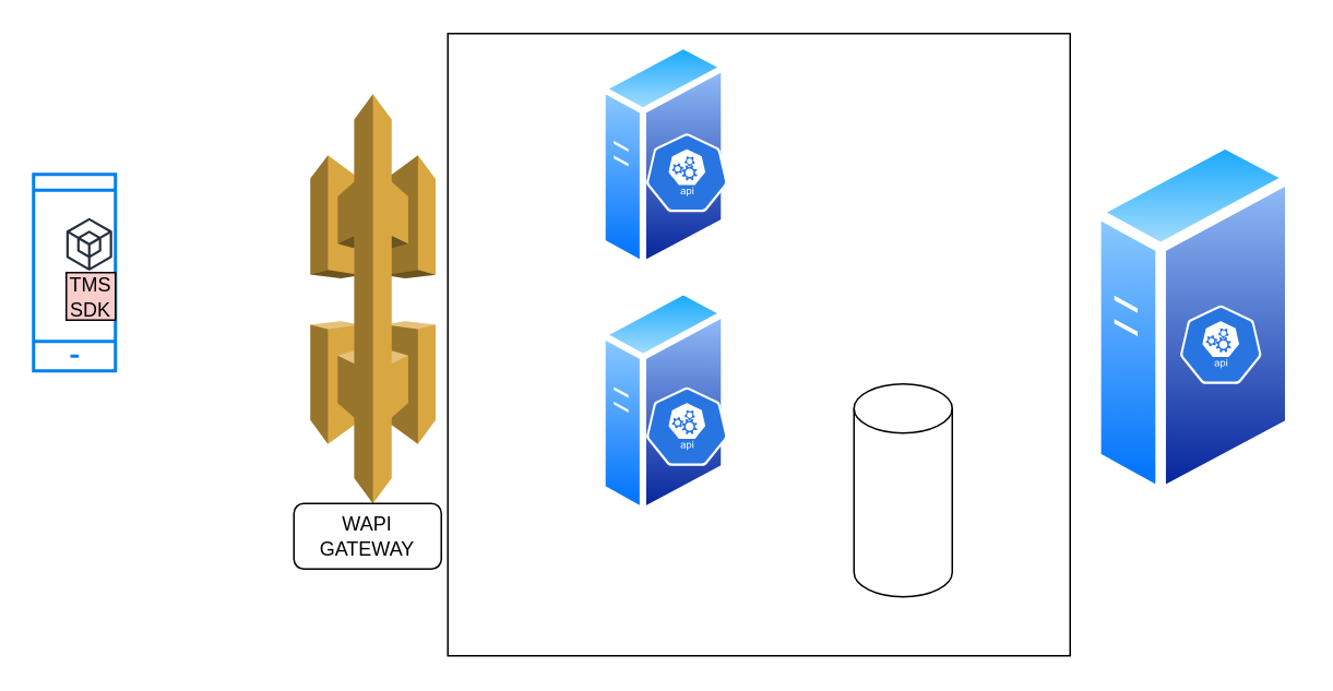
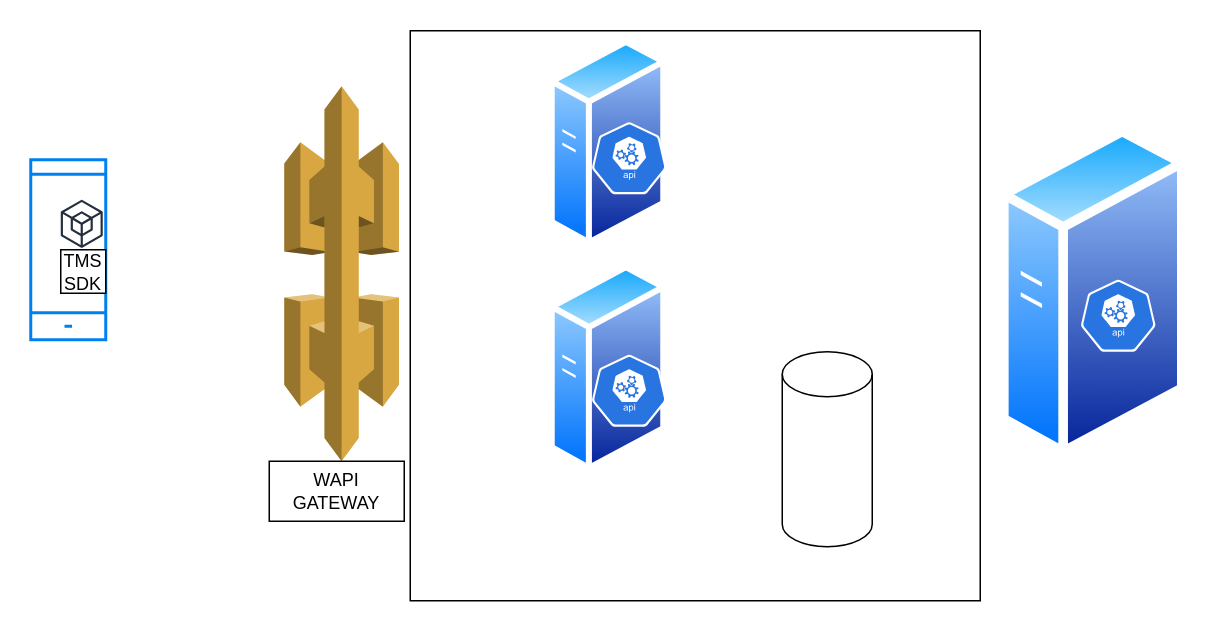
  <mxCell id="0" />
  <mxCell id="1" parent="0" />
  <mxCell id="2" value="" style="html=1;verticalLabelPosition=bottom;align=center;labelBackgroundColor=#ffffff;verticalAlign=top;strokeWidth=2;strokeColor=#0080F0;shadow=0;dashed=0;shape=mxgraph.ios7.icons.smartphone;" vertex="1" parent="1"><mxGeometry x="20" y="106" width="50" height="120" as="geometry" /></mxCell>
  <mxCell id="3" value="" style="sketch=0;outlineConnect=0;fontColor=#232F3E;gradientColor=none;fillColor=#232F3D;strokeColor=none;dashed=0;verticalLabelPosition=bottom;verticalAlign=top;align=center;html=1;fontSize=12;fontStyle=0;aspect=fixed;pointerEvents=1;shape=mxgraph.aws4.external_sdk;" vertex="1" parent="1"><mxGeometry x="40" y="132.62" width="28" height="32.12" as="geometry" /></mxCell>
- <mxCell id="4" value="TMS&lt;br&gt;SDK" style="rounded=0;whiteSpace=wrap;html=1;fillColor=#f8cecc;" vertex="1" parent="1"><mxGeometry x="40" y="166" width="30" height="29" as="geometry" /></mxCell>
+ <mxCell id="4" value="TMS&lt;br&gt;SDK" style="rounded=0;whiteSpace=wrap;html=1;" vertex="1" parent="1"><mxGeometry x="40" y="166" width="30" height="29" as="geometry" /></mxCell>
  <mxCell id="5" value="" style="whiteSpace=wrap;html=1;aspect=fixed;" vertex="1" parent="1"><mxGeometry x="273" y="20" width="380" height="380" as="geometry" /></mxCell>
  <mxCell id="6" value="" style="outlineConnect=0;dashed=0;verticalLabelPosition=bottom;verticalAlign=top;align=center;html=1;shape=mxgraph.aws3.api_gateway;fillColor=#D9A741;gradientColor=none;" vertex="1" parent="1"><mxGeometry x="189" y="57" width="76.5" height="250" as="geometry" /></mxCell>
- <mxCell id="7" value="WAPI&lt;br&gt;GATEWAY" style="whiteSpace=wrap;html=1;rounded=1;" vertex="1" parent="1"><mxGeometry x="179" y="307" width="90" height="40" as="geometry" /></mxCell>
+ <mxCell id="7" value="WAPI&lt;br&gt;GATEWAY" style="rounded=0;whiteSpace=wrap;html=1;" vertex="1" parent="1"><mxGeometry x="179" y="307" width="90" height="40" as="geometry" /></mxCell>
  <mxCell id="8" value="" style="image;aspect=fixed;perimeter=ellipsePerimeter;html=1;align=center;shadow=0;dashed=0;spacingTop=3;image=img/lib/active_directory/generic_server.svg;" vertex="1" parent="1"><mxGeometry x="365.8" y="24.74" width="78.4" height="140" as="geometry" /></mxCell>
  <mxCell id="9" value="" style="image;aspect=fixed;perimeter=ellipsePerimeter;html=1;align=center;shadow=0;dashed=0;spacingTop=3;image=img/lib/active_directory/generic_server.svg;" vertex="1" parent="1"><mxGeometry x="365.8" y="175" width="78.4" height="140" as="geometry" /></mxCell>
  <mxCell id="10" value="" style="shape=cylinder3;whiteSpace=wrap;html=1;boundedLbl=1;backgroundOutline=1;size=15;" vertex="1" parent="1"><mxGeometry x="521" y="234" width="60" height="130" as="geometry" /></mxCell>
  <mxCell id="11" value="" style="image;aspect=fixed;perimeter=ellipsePerimeter;html=1;align=center;shadow=0;dashed=0;spacingTop=3;image=img/lib/active_directory/generic_server.svg;" vertex="1" parent="1"><mxGeometry x="666" y="82.62" width="125.09" height="223.38" as="geometry" /></mxCell>
  <mxCell id="12" value="" style="sketch=0;html=1;dashed=0;whitespace=wrap;fillColor=#2875E2;strokeColor=#ffffff;points=[[0.005,0.63,0],[0.1,0.2,0],[0.9,0.2,0],[0.5,0,0],[0.995,0.63,0],[0.72,0.99,0],[0.5,1,0],[0.28,0.99,0]];verticalLabelPosition=bottom;align=center;verticalAlign=top;shape=mxgraph.kubernetes.icon;prIcon=api" vertex="1" parent="1"><mxGeometry x="394" y="81" width="50" height="48" as="geometry" /></mxCell>
  <mxCell id="13" value="" style="sketch=0;html=1;dashed=0;whitespace=wrap;fillColor=#2875E2;strokeColor=#ffffff;points=[[0.005,0.63,0],[0.1,0.2,0],[0.9,0.2,0],[0.5,0,0],[0.995,0.63,0],[0.72,0.99,0],[0.5,1,0],[0.28,0.99,0]];verticalLabelPosition=bottom;align=center;verticalAlign=top;shape=mxgraph.kubernetes.icon;prIcon=api" vertex="1" parent="1"><mxGeometry x="394" y="236" width="50" height="48" as="geometry" /></mxCell>
  <mxCell id="14" value="" style="sketch=0;html=1;dashed=0;whitespace=wrap;fillColor=#2875E2;strokeColor=#ffffff;points=[[0.005,0.63,0],[0.1,0.2,0],[0.9,0.2,0],[0.5,0,0],[0.995,0.63,0],[0.72,0.99,0],[0.5,1,0],[0.28,0.99,0]];verticalLabelPosition=bottom;align=center;verticalAlign=top;shape=mxgraph.kubernetes.icon;prIcon=api" vertex="1" parent="1"><mxGeometry x="720" y="186" width="50" height="48" as="geometry" /></mxCell>
